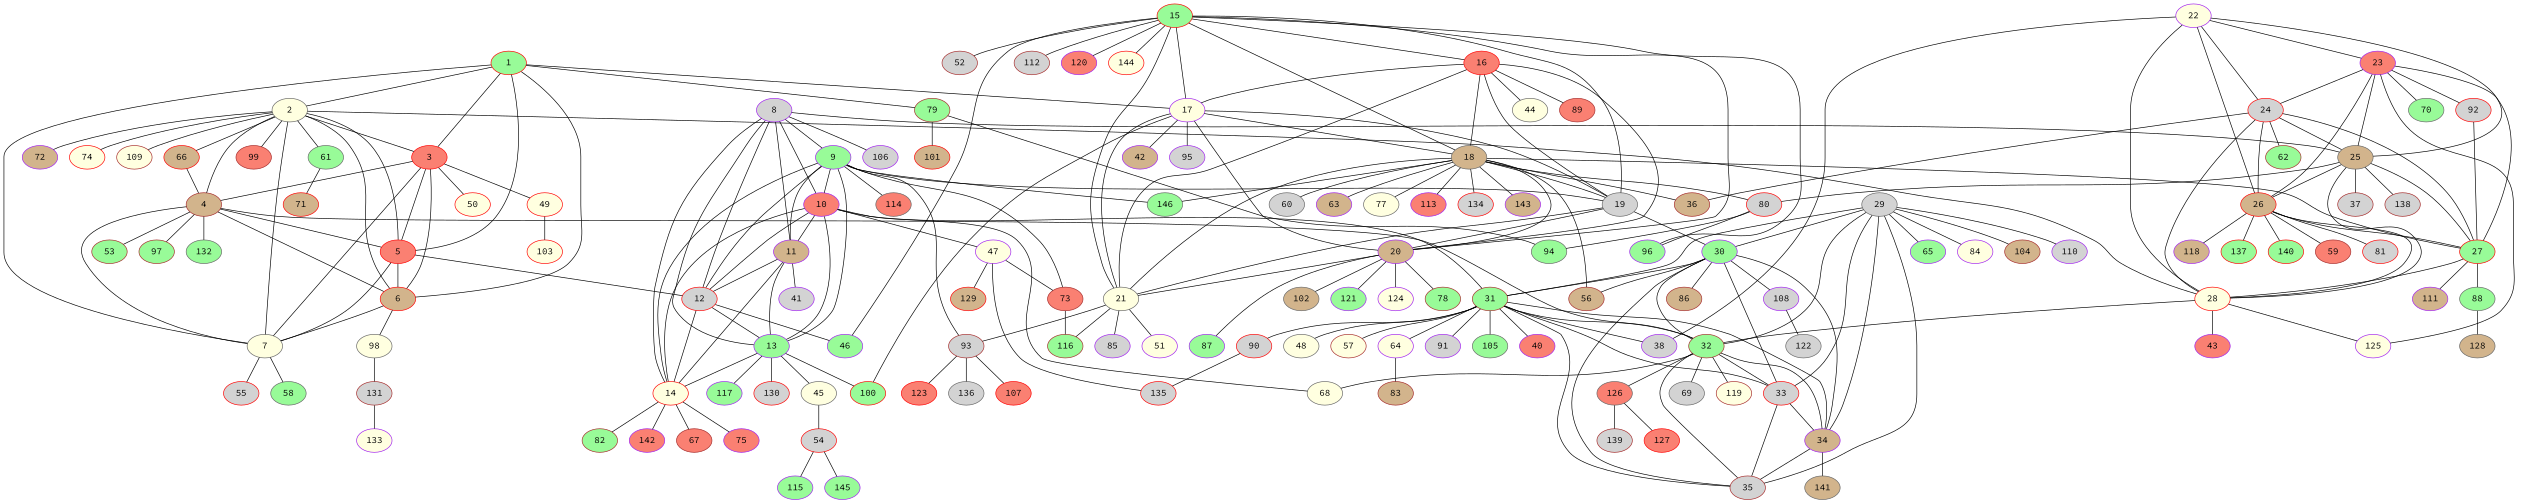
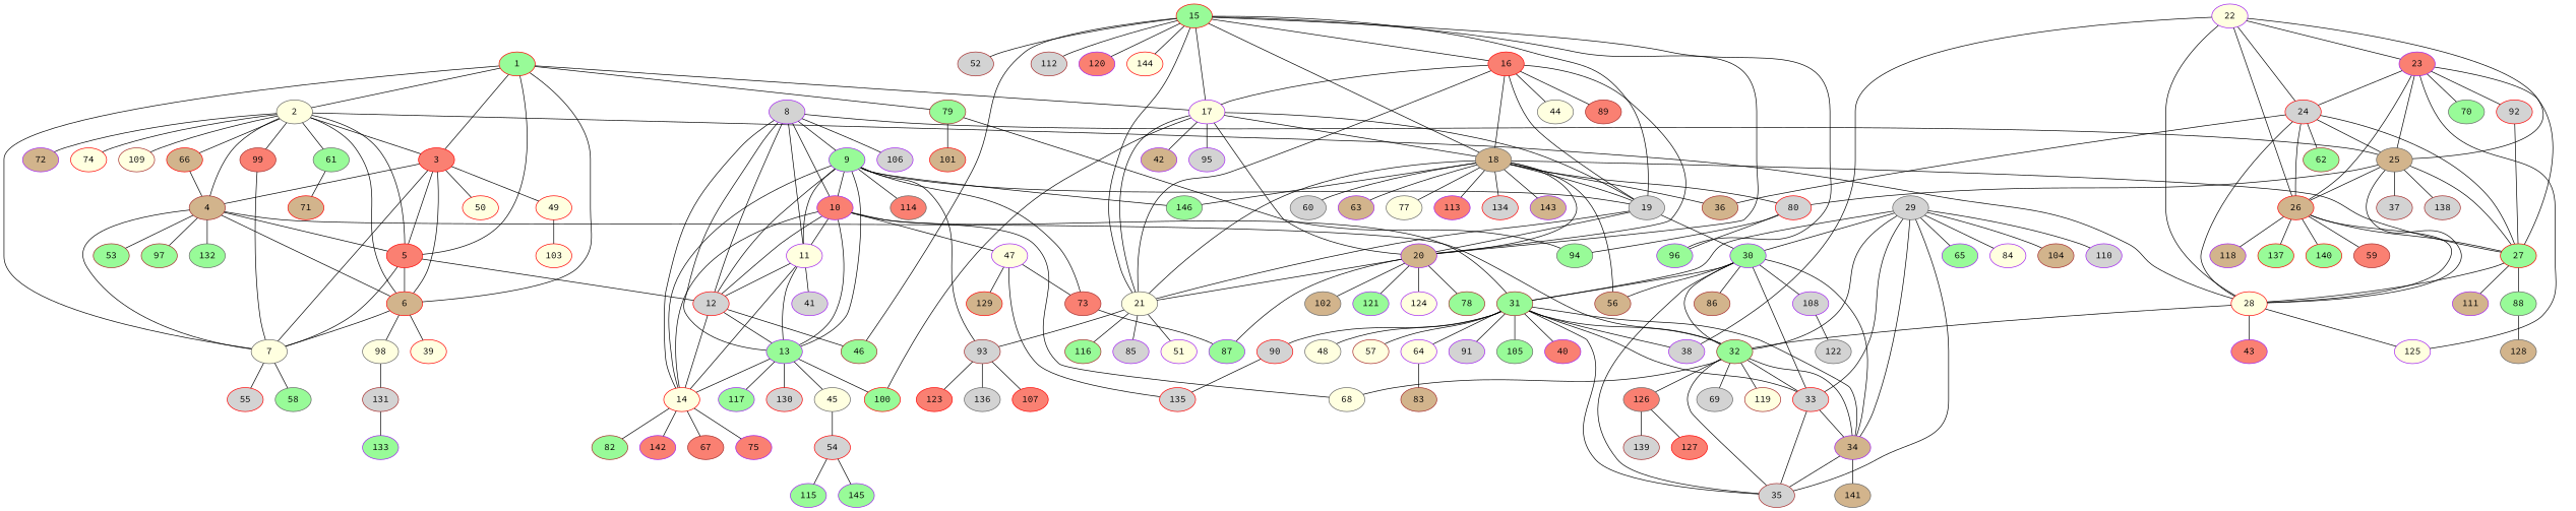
  graph {
    fontname="Source Code Pro"
    node [color=purple fillcolor=palegreen fontname="Source Code Pro" style=filled]
    edge [fontname="Source Code Pro"]
    1 [color=red]
    2 [color=gray40 fillcolor=lightyellow]
    3 [color=red fillcolor=salmon]
    5 [color=red fillcolor=salmon]
    6 [color=red fillcolor=tan]
    7 [color=gray40 fillcolor=lightyellow]
    17 [fillcolor=lightyellow]
    79 [color=brown]
    4 [color=brown fillcolor=tan]
    28 [color=red fillcolor=lightyellow]
    61 [color=gray40]
    66 [color=red fillcolor=tan]
    72 [fillcolor=tan]
    74 [color=red fillcolor=lightyellow]
    99 [color=brown fillcolor=salmon]
    109 [color=brown fillcolor=lightyellow]
    49 [color=red fillcolor=lightyellow]
    50 [color=red fillcolor=lightyellow]
    32 [color=brown]
    53 [color=brown]
    97 [color=brown]
    132 [color=gray40]
    12 [color=red fillcolor=lightgrey]
+   39 [color=red fillcolor=lightyellow]
    98 [color=gray40 fillcolor=lightyellow]
    55 [color=red fillcolor=lightgrey]
    58 [color=gray40]
    19 [color=gray40 fillcolor=lightgrey]
    100 [color=red]
    18 [color=gray40 fillcolor=tan]
    20 [fillcolor=tan]
    21 [color=gray40 fillcolor=lightyellow]
    42 [fillcolor=tan]
    95 [fillcolor=lightgrey]
    94 [color=gray40]
    101 [color=red fillcolor=tan]
    43 [fillcolor=salmon]
    125 [fillcolor=lightyellow]
    71 [color=red fillcolor=tan]
    103 [color=red fillcolor=lightyellow]
    68 [color=gray40 fillcolor=lightyellow]
    33 [color=red fillcolor=lightgrey]
    34 [fillcolor=tan]
    35 [color=brown fillcolor=lightgrey]
    69 [color=gray40 fillcolor=lightgrey]
    119 [color=brown fillcolor=lightyellow]
    126 [color=gray40 fillcolor=salmon]
    13
    14 [color=red fillcolor=lightyellow]
-   46
+   46 [color=brown]
    131 [color=brown fillcolor=lightgrey]
    8 [fillcolor=lightgrey]
    9
    10 [fillcolor=salmon]
-   11 [fillcolor=tan]
+   11 [fillcolor=lightyellow]
    25 [color=gray40 fillcolor=tan]
    106 [fillcolor=lightgrey]
    73 [color=brown fillcolor=salmon]
    93 [color=brown fillcolor=lightgrey]
    114 [color=gray40 fillcolor=salmon]
    146 [color=gray40]
    31 [color=brown]
    47 [fillcolor=lightyellow]
    41 [fillcolor=lightgrey]
    45 [color=gray40 fillcolor=lightyellow]
    117
    130 [color=red fillcolor=lightgrey]
    67 [color=brown fillcolor=salmon]
    75 [fillcolor=salmon]
    82 [color=brown]
    142 [fillcolor=salmon]
    27 [color=red]
    80 [color=red fillcolor=lightgrey]
    26 [color=red fillcolor=tan]
    37 [color=brown fillcolor=lightgrey]
    138 [color=brown fillcolor=lightgrey]
    30
    87
    107 [color=red fillcolor=salmon]
    123 [color=red fillcolor=salmon]
    136 [color=gray40 fillcolor=lightgrey]
    38 [fillcolor=lightgrey]
    40 [fillcolor=salmon]
    48 [color=gray40 fillcolor=lightyellow]
    57 [color=brown fillcolor=lightyellow]
    64 [fillcolor=lightyellow]
    90 [color=red fillcolor=lightgrey]
    91 [fillcolor=lightgrey]
    105 [color=gray40]
    129 [color=red fillcolor=tan]
    135 [color=red fillcolor=lightgrey]
    54 [color=red fillcolor=lightgrey]
    15 [color=red]
    16 [color=red fillcolor=salmon]
    52 [color=brown fillcolor=lightgrey]
    96
    112 [color=brown fillcolor=lightgrey]
    120 [fillcolor=salmon]
    144 [color=red fillcolor=lightyellow]
    44 [color=gray40 fillcolor=lightyellow]
    89 [color=brown fillcolor=salmon]
    36 [color=brown fillcolor=tan]
    56 [color=brown fillcolor=tan]
    60 [color=gray40 fillcolor=lightgrey]
    63 [fillcolor=tan]
    77 [color=gray40 fillcolor=lightyellow]
    113 [fillcolor=salmon]
    134 [color=red fillcolor=lightgrey]
    143 [fillcolor=tan]
    78 [color=brown]
    102 [color=gray40 fillcolor=tan]
    121
    124 [fillcolor=lightyellow]
    51 [fillcolor=lightyellow]
    85 [fillcolor=lightgrey]
    116 [color=brown]
    88 [color=gray40]
    111 [fillcolor=tan]
    86 [color=brown fillcolor=tan]
    108 [fillcolor=lightgrey]
    22 [fillcolor=lightyellow]
    23 [fillcolor=salmon]
    24 [color=red fillcolor=lightgrey]
    70 [color=gray40]
    92 [color=red fillcolor=lightgrey]
    62 [color=brown]
    59 [color=brown fillcolor=salmon]
-   81 [color=red fillcolor=lightgrey]
    118 [fillcolor=tan]
    137 [color=red]
    140 [color=red]
    128 [color=gray40 fillcolor=tan]
    29 [color=gray40 fillcolor=lightgrey]
    65
    84 [fillcolor=lightyellow]
    104 [color=brown fillcolor=tan]
    110 [fillcolor=lightgrey]
    141 [color=gray40 fillcolor=tan]
    122 [color=gray40 fillcolor=lightgrey]
    83 [color=brown fillcolor=tan]
    127 [color=red fillcolor=salmon]
    139 [color=brown fillcolor=lightgrey]
    115
    145
-   133 [fillcolor=lightyellow]
+   133
    1 -- 2
    1 -- 3
    1 -- 5
    1 -- 6
    1 -- 7
    1 -- 17
    1 -- 79
    2 -- 3
    2 -- 5
    2 -- 6
-   2 -- 7
+   99 -- 7
    2 -- 4
    2 -- 28
    2 -- 61
    2 -- 66
    2 -- 72
    2 -- 74
    2 -- 99
    2 -- 109
    3 -- 5
    3 -- 6
    3 -- 7
    3 -- 4
    3 -- 49
    3 -- 50
    5 -- 6
    5 -- 7
    5 -- 12
    6 -- 7
+   6 -- 39
    6 -- 98
    7 -- 55
    7 -- 58
    17 -- 19
    17 -- 100
    17 -- 18
    17 -- 20
    17 -- 21
    17 -- 42
    17 -- 95
    79 -- 94
    79 -- 101
    4 -- 5
    4 -- 6
    4 -- 7
    4 -- 32
    4 -- 53
    4 -- 97
    4 -- 132
    28 -- 32
    28 -- 43
    28 -- 125
    61 -- 71
    66 -- 4
    49 -- 103
    32 -- 68
    32 -- 33
    32 -- 34
    32 -- 35
    32 -- 69
    32 -- 119
    32 -- 126
    12 -- 13
    12 -- 14
    12 -- 46
    98 -- 131
    19 -- 20
    19 -- 21
    19 -- 30
    18 -- 19
    18 -- 20
    18 -- 21
    18 -- 146
    18 -- 27
    18 -- 80
    18 -- 36
    18 -- 56
    18 -- 60
    18 -- 63
    18 -- 77
    18 -- 113
    18 -- 134
    18 -- 143
    20 -- 21
    20 -- 87
    20 -- 78
    20 -- 102
    20 -- 121
    20 -- 124
    21 -- 93
    21 -- 51
    21 -- 85
    21 -- 116
    33 -- 34
    33 -- 35
    34 -- 35
    34 -- 141
    126 -- 127
    126 -- 139
    13 -- 100
    13 -- 14
    13 -- 45
    13 -- 117
    13 -- 130
    14 -- 67
    14 -- 75
    14 -- 82
    14 -- 142
    131 -- 133
    8 -- 12
    8 -- 13
    8 -- 14
    8 -- 9
    8 -- 10
    8 -- 11
    8 -- 25
    8 -- 106
    9 -- 12
    9 -- 19
    9 -- 13
    9 -- 14
    9 -- 10
    9 -- 11
    9 -- 73
    9 -- 93
    9 -- 114
    9 -- 146
    10 -- 12
    10 -- 68
    10 -- 13
    10 -- 14
    10 -- 11
    10 -- 31
    10 -- 47
    11 -- 12
    11 -- 13
    11 -- 14
    11 -- 41
    25 -- 28
    25 -- 27
    25 -- 80
    25 -- 26
    25 -- 37
    25 -- 138
-   73 -- 116
+   73 -- 87
    93 -- 107
    93 -- 123
    93 -- 136
    31 -- 32
    31 -- 33
    31 -- 34
    31 -- 35
    31 -- 38
    31 -- 40
    31 -- 48
    31 -- 57
    31 -- 64
    31 -- 90
    31 -- 91
    31 -- 105
    47 -- 73
    47 -- 129
    47 -- 135
    45 -- 54
    27 -- 28
    27 -- 88
    27 -- 111
    80 -- 94
    80 -- 96
    26 -- 28
    26 -- 27
    26 -- 59
-   26 -- 81
    26 -- 118
    26 -- 137
    26 -- 140
    30 -- 32
    30 -- 33
    30 -- 34
    30 -- 35
    30 -- 31
    30 -- 56
    30 -- 86
    30 -- 108
    64 -- 83
    90 -- 135
    54 -- 115
    54 -- 145
    15 -- 17
    15 -- 19
    15 -- 18
    15 -- 20
    15 -- 21
    15 -- 46
    15 -- 16
    15 -- 52
    15 -- 96
    15 -- 112
    15 -- 120
    15 -- 144
    16 -- 17
    16 -- 19
    16 -- 18
    16 -- 20
    16 -- 21
    16 -- 44
    16 -- 89
    88 -- 128
    108 -- 122
    22 -- 28
    22 -- 25
    22 -- 26
    22 -- 38
    22 -- 23
    22 -- 24
    23 -- 125
    23 -- 25
    23 -- 27
    23 -- 26
    23 -- 24
    23 -- 70
    23 -- 92
    24 -- 28
    24 -- 25
    24 -- 27
    24 -- 26
    24 -- 36
    24 -- 62
    92 -- 27
    29 -- 32
    29 -- 33
    29 -- 34
    29 -- 35
    29 -- 31
    29 -- 30
    29 -- 65
    29 -- 84
    29 -- 104
    29 -- 110
  }
